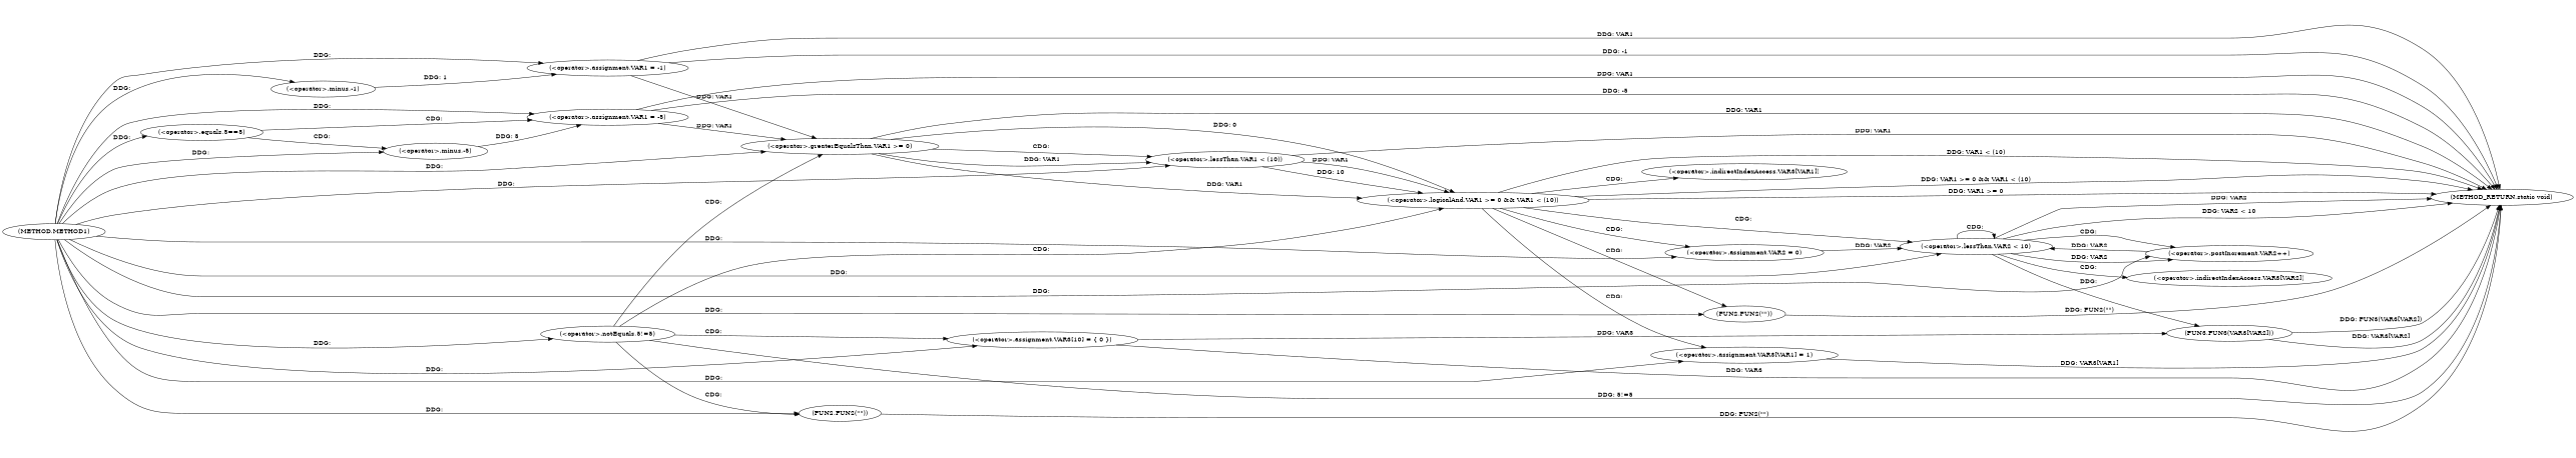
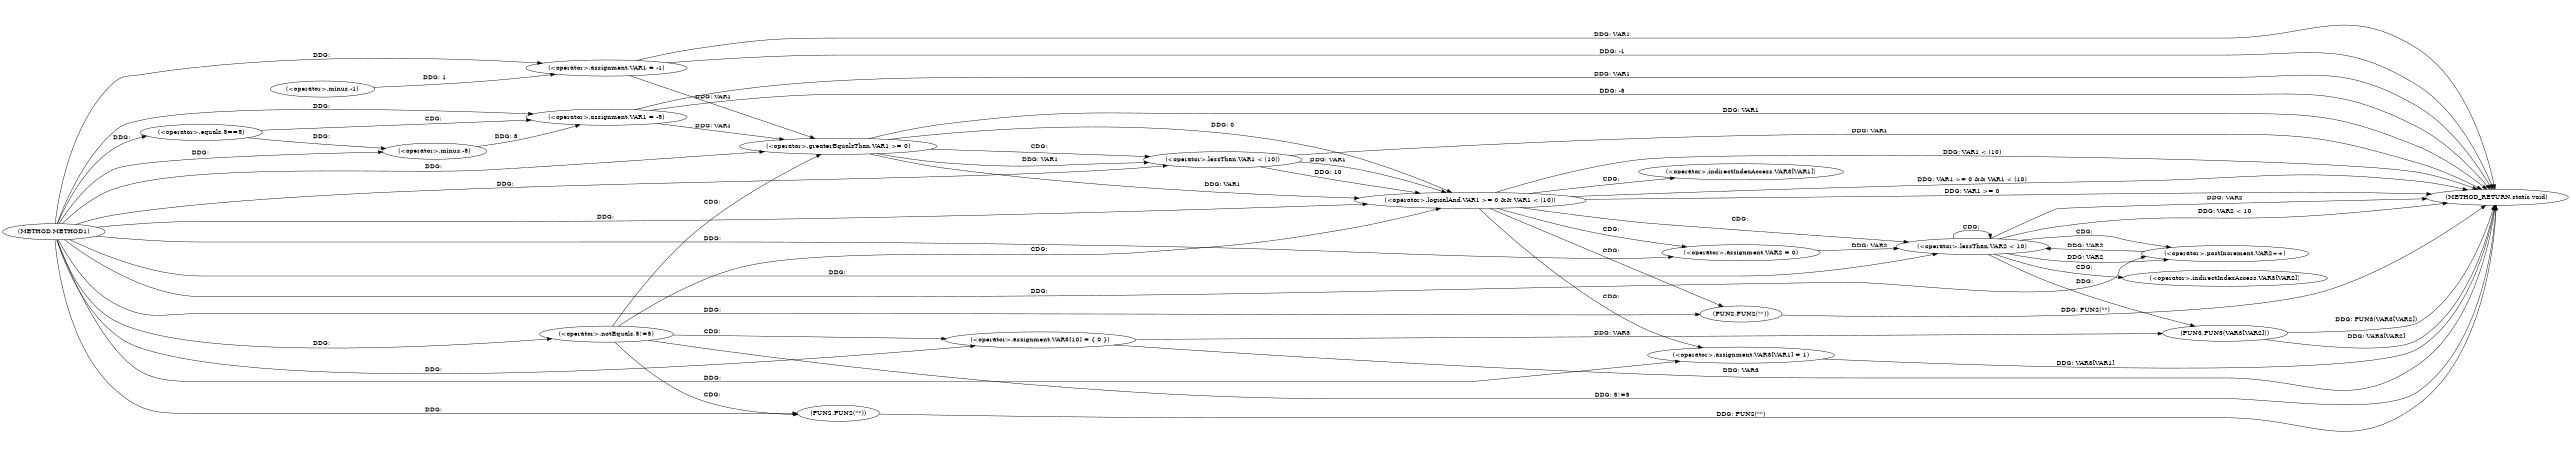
  digraph {
    rankdir=LR
    n1 [label="(METHOD,METHOD1)"]
    n2 [label="(<operator>.assignment,VAR1 = -1)"]
    n3 [label="(<operator>.minus,-1)"]
    n4 [label="(<operator>.equals,5==5)"]
    n5 [label="(<operator>.assignment,VAR1 = -5)"]
    n6 [label="(<operator>.minus,-5)"]
    n7 [label="(<operator>.notEquals,5!=5)"]
    n8 [label="(FUN2,FUN2(\"\"))"]
    n9 [label="(<operator>.assignment,VAR3[10] = { 0 })"]
    n10 [label="(<operator>.greaterEqualsThan,VAR1 >= 0)"]
    n11 [label="(<operator>.lessThan,VAR1 < (10))"]
    n12 [label="(<operator>.assignment,VAR3[VAR1] = 1)"]
    n13 [label="(<operator>.assignment,VAR2 = 0)"]
    n14 [label="(<operator>.lessThan,VAR2 < 10)"]
    n15 [label="(<operator>.postIncrement,VAR2++)"]
    n16 [label="(FUN2,FUN2(\"\"))"]
    n17 [label="(METHOD_RETURN,static void)"]
    n18 [label="(<operator>.logicalAnd,VAR1 >= 0 && VAR1 < (10))"]
    n19 [label="(FUN3,FUN3(VAR3[VAR2]))"]
    n20 [label="(<operator>.indirectIndexAccess,VAR3[VAR2])"]
    n21 [label="(<operator>.indirectIndexAccess,VAR3[VAR1])"]
    n1 -> n2 [label="DDG: "]
-   n1 -> n3 [label="DDG: "]
+   n1 -> n18 [label="DDG: "]
    n1 -> n4 [label="DDG: "]
    n1 -> n5 [label="DDG: "]
    n1 -> n6 [label="DDG: "]
    n1 -> n7 [label="DDG: "]
    n1 -> n8 [label="DDG: "]
    n1 -> n9 [label="DDG: "]
    n1 -> n10 [label="DDG: "]
    n1 -> n11 [label="DDG: "]
    n1 -> n12 [label="DDG: "]
    n1 -> n13 [label="DDG: "]
    n1 -> n14 [label="DDG: "]
    n1 -> n15 [label="DDG: "]
    n1 -> n16 [label="DDG: "]
    n2 -> n10 [label="DDG: VAR1"]
    n2 -> n17 [label="DDG: VAR1"]
    n2 -> n17 [label="DDG: -1"]
    n3 -> n2 [label="DDG: 1"]
    n4 -> n5 [label="CDG: "]
-   n4 -> n6 [label="CDG: "]
+   n4 -> n6 [label="DDG: "]
    n5 -> n10 [label="DDG: VAR1"]
    n5 -> n17 [label="DDG: -5"]
    n5 -> n17 [label="DDG: VAR1"]
    n6 -> n5 [label="DDG: 5"]
    n7 -> n8 [label="CDG: "]
    n7 -> n9 [label="CDG: "]
    n7 -> n10 [label="CDG: "]
    n7 -> n17 [label="DDG: 5!=5"]
    n7 -> n18 [label="CDG: "]
    n8 -> n17 [label="DDG: FUN2(\"\")"]
    n9 -> n17 [label="DDG: VAR3"]
    n9 -> n19 [label="DDG: VAR3"]
    n10 -> n11 [label="DDG: VAR1"]
    n10 -> n11 [label="CDG: "]
    n10 -> n17 [label="DDG: VAR1"]
    n10 -> n18 [label="DDG: VAR1"]
    n10 -> n18 [label="DDG: 0"]
    n11 -> n17 [label="DDG: VAR1"]
    n11 -> n18 [label="DDG: VAR1"]
    n11 -> n18 [label="DDG: 10"]
    n12 -> n17 [label="DDG: VAR3[VAR1]"]
    n13 -> n14 [label="DDG: VAR2"]
    n14 -> n14 [label="CDG: "]
    n14 -> n15 [label="DDG: VAR2"]
    n14 -> n15 [label="CDG: "]
    n14 -> n17 [label="DDG: VAR2"]
    n14 -> n17 [label="DDG: VAR2 < 10"]
    n14 -> n19 [label="DDG: "]
    n14 -> n20 [label="CDG: "]
    n15 -> n14 [label="DDG: VAR2"]
    n16 -> n17 [label="DDG: FUN2(\"\")"]
    n18 -> n12 [label="CDG: "]
    n18 -> n13 [label="CDG: "]
    n18 -> n14 [label="CDG: "]
    n18 -> n16 [label="CDG: "]
    n18 -> n17 [label="DDG: VAR1 >= 0 && VAR1 < (10)"]
    n18 -> n17 [label="DDG: VAR1 >= 0"]
    n18 -> n17 [label="DDG: VAR1 < (10)"]
    n18 -> n21 [label="CDG: "]
    n19 -> n17 [label="DDG: FUN3(VAR3[VAR2])"]
    n19 -> n17 [label="DDG: VAR3[VAR2]"]
  }
